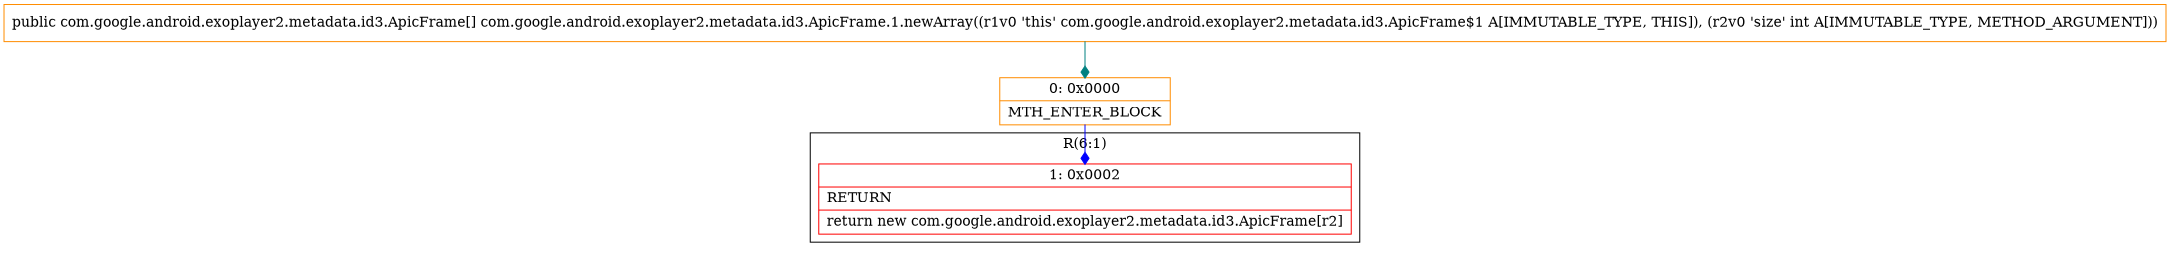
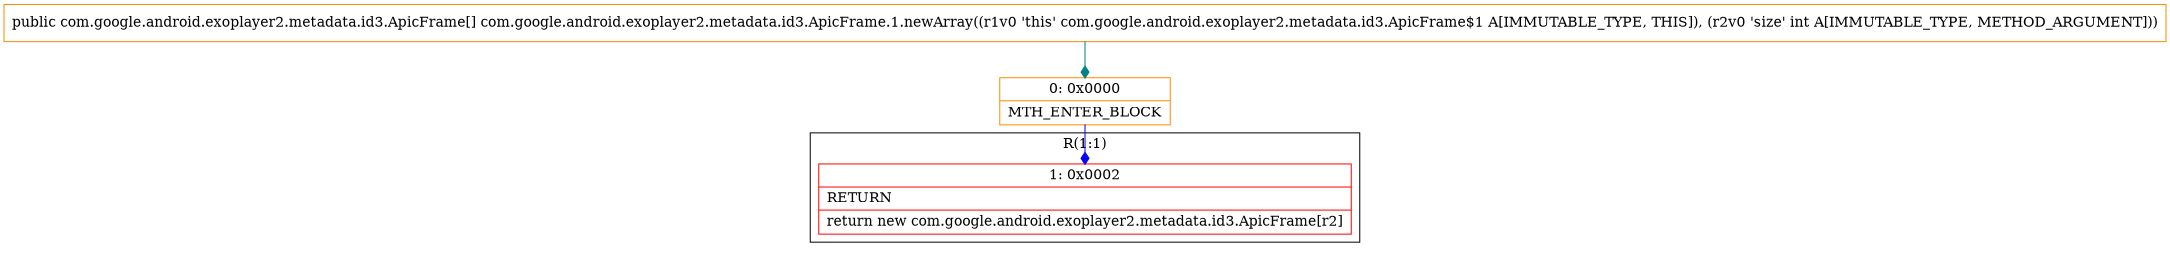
  digraph {
    node [color=darkorange shape=record]
    edge [arrowhead=diamond]
    n1 [color=red label="{1\:\ 0x0002|RETURN\l|return new com.google.android.exoplayer2.metadata.id3.ApicFrame[r2]\l}"]
    n2 [label="{0\:\ 0x0000|MTH_ENTER_BLOCK\l}"]
    n3 [label="{public com.google.android.exoplayer2.metadata.id3.ApicFrame[] com.google.android.exoplayer2.metadata.id3.ApicFrame.1.newArray((r1v0 'this' com.google.android.exoplayer2.metadata.id3.ApicFrame$1 A[IMMUTABLE_TYPE, THIS]), (r2v0 'size' int A[IMMUTABLE_TYPE, METHOD_ARGUMENT])) }"]
    subgraph cluster_1 {
-     label="R(6:1)"
+     label="R(1:1)"
      n1
    }
    n2 -> n1 [color=blue]
    n3 -> n2 [color=teal]
  }
